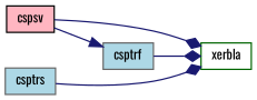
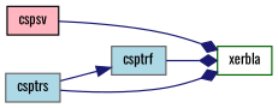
  digraph {
    fontname=Oswald
    rankdir=LR
    node [color=gray40 fillcolor=lightblue fontname=Oswald fontsize=10 shape=record style=filled]
    edge [arrowhead=diamond color=midnightblue fontname=Oswald fontsize=10 labelfontname=Helvetica labelfontsize=10 style=solid]
    n1 [color=black fillcolor=lightpink fontcolor=black height=0.2 label=cspsv width=0.4]
    n2 [height=0.2 label=csptrf width=0.4]
    n3 [color=darkgreen fillcolor=white height=0.2 label=xerbla width=0.4]
    n4 [height=0.2 label=csptrs width=0.4]
-   n1 -> n2 [arrowhead=normal]
+   n4 -> n2 [arrowhead=normal]
    n1 -> n3
    n2 -> n3
    n4 -> n3
  }
